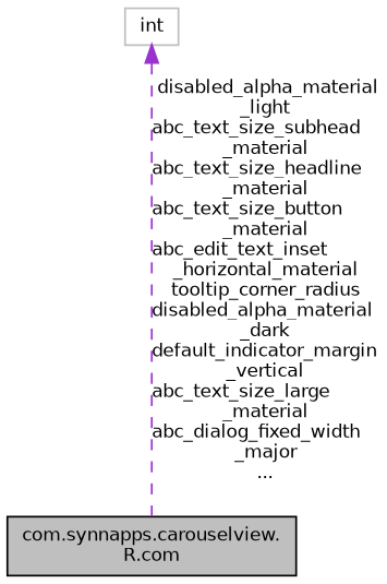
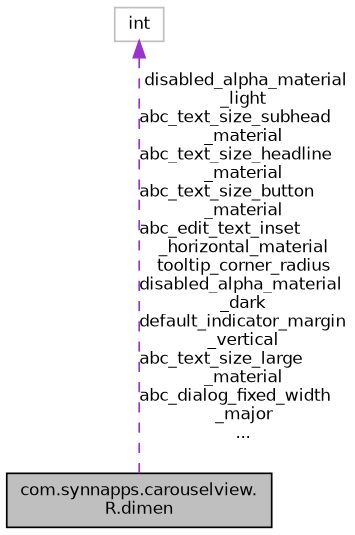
  digraph {
    node [fontname=Helvetica fontsize=10 shape=record style=filled]
-   n1 [color=black fillcolor=grey75 fontcolor=black height=0.2 label="com.synnapps.carouselview.\lR.com" width=0.4]
+   n1 [color=black fillcolor=grey75 fontcolor=black height=0.2 label="com.synnapps.carouselview.\lR.dimen" width=0.4]
    n2 [color=grey75 fillcolor=white height=0.2 label=int width=0.4]
    n2 -> n1 [color=darkorchid3 dir=back fontname=Helvetica fontsize=10 label=" disabled_alpha_material\l_light\nabc_text_size_subhead\l_material\nabc_text_size_headline\l_material\nabc_text_size_button\l_material\nabc_edit_text_inset\l_horizontal_material\ntooltip_corner_radius\ndisabled_alpha_material\l_dark\ndefault_indicator_margin\l_vertical\nabc_text_size_large\l_material\nabc_dialog_fixed_width\l_major\n..." labelfontname=Helvetica labelfontsize=10 style=dashed]
  }
